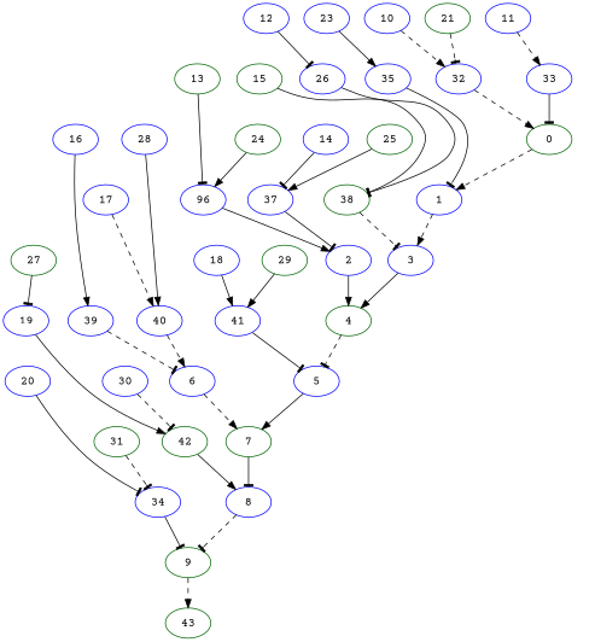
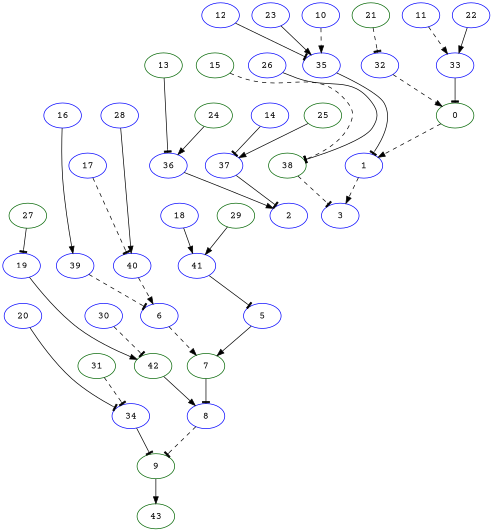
  digraph {
    fontname="Courier Prime"
    node [color=blue fontname="Courier Prime"]
    edge [arrowhead=normal fontname="Courier Prime" style=solid weight=0]
    0 [color=darkgreen]
    1
    3
-   4 [color=darkgreen]
    2
    5
    7 [color=darkgreen]
    8
    6
    9 [color=darkgreen]
    43 [color=darkgreen]
    10
    32
    11
    33
    12
    35
    13 [color=darkgreen]
-   36 [label=96]
+   36
    14
    37
    15 [color=darkgreen]
    38 [color=darkgreen]
    16
    39
    17
    40
    18
    41
    42 [color=darkgreen]
    19
    20
    34
    21 [color=darkgreen]
+   22
    23
    24 [color=darkgreen]
    25 [color=darkgreen]
    26
    27 [color=darkgreen]
    28
    29 [color=darkgreen]
    30
    31 [color=darkgreen]
    0 -> 1 [style=dashed]
    1 -> 3 [style=dashed]
-   3 -> 4
-   4 -> 5 [arrowhead=tee style=dashed]
-   2 -> 4 [weight=1]
    5 -> 7
    7 -> 8 [arrowhead=tee weight=1]
    8 -> 9 [arrowhead=tee style=dashed]
    6 -> 7 [style=dashed]
-   9 -> 43 [style=dashed]
-   10 -> 32 [style=dashed]
+   9 -> 43
+   10 -> 35 [style=dashed]
    32 -> 0 [style=dashed]
    11 -> 33 [style=dashed]
    33 -> 0 [arrowhead=tee weight=1]
-   12 -> 26 [arrowhead=tee]
+   12 -> 35 [arrowhead=tee]
    35 -> 1 [arrowhead=tee]
    13 -> 36 [arrowhead=tee]
    36 -> 2
    14 -> 37 [arrowhead=tee]
    37 -> 2 [arrowhead=tee]
-   15 -> 38 [arrowhead=tee]
+   15 -> 38 [arrowhead=tee style=dashed]
    38 -> 3 [arrowhead=tee style=dashed]
    16 -> 39
    39 -> 6 [arrowhead=tee style=dashed]
-   17 -> 40 [style=dashed]
+   17 -> 40 [arrowhead=tee style=dashed]
    40 -> 6 [style=dashed]
    18 -> 41
    41 -> 5 [arrowhead=tee]
    42 -> 8
    19 -> 42
    20 -> 34 [arrowhead=tee]
    34 -> 9 [arrowhead=tee]
    21 -> 32 [arrowhead=tee style=dashed]
+   22 -> 33
    23 -> 35
    24 -> 36
    25 -> 37
    26 -> 38 [arrowhead=tee]
    27 -> 19 [arrowhead=tee]
    28 -> 40
    29 -> 41
    30 -> 42 [arrowhead=tee style=dashed]
    31 -> 34 [arrowhead=tee style=dashed]
  }
